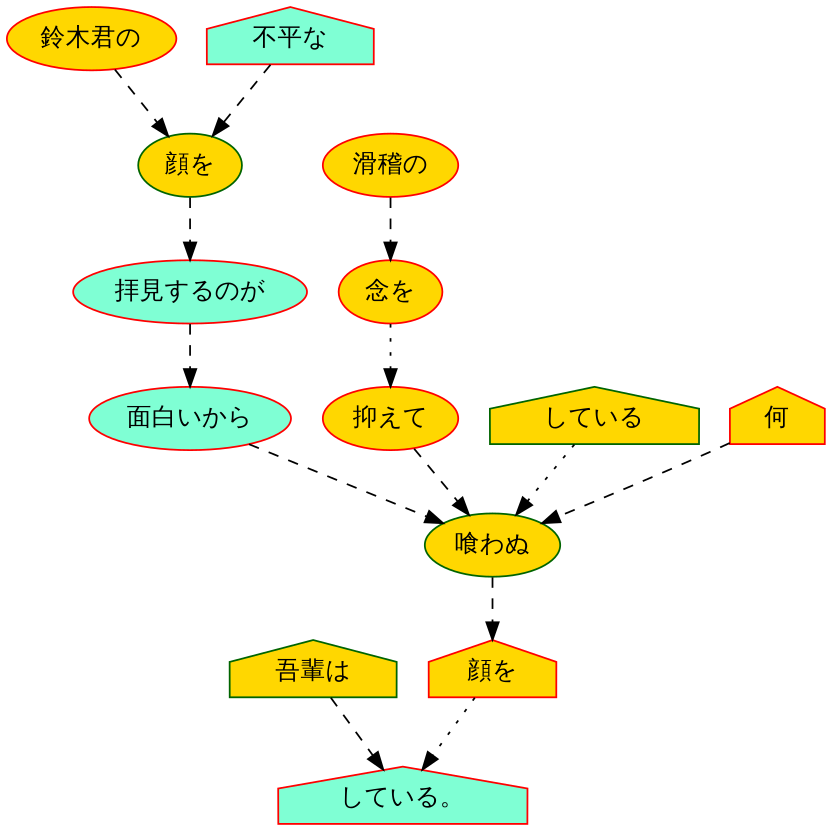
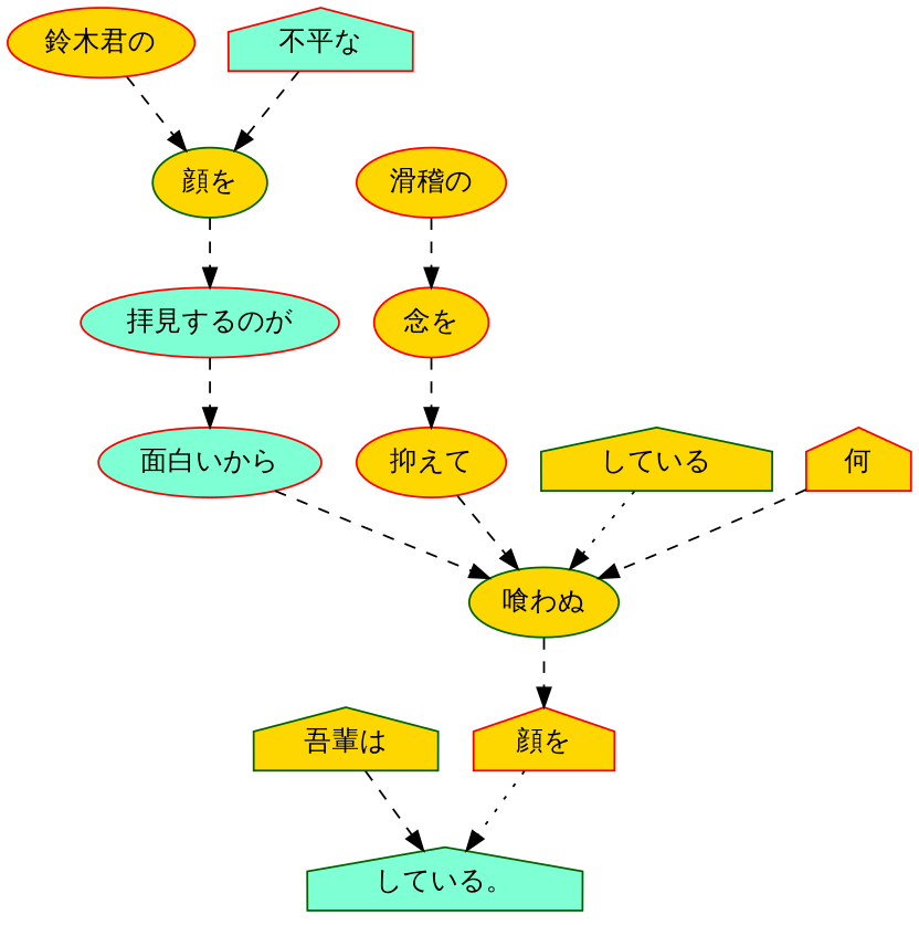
  digraph {
    node [color=red fillcolor=gold shape=ellipse style=filled]
    edge [style=dashed]
    n1 [color=darkgreen label="吾輩は" shape=house]
-   n2 [fillcolor=aquamarine label="している。" shape=house]
+   n2 [color=darkgreen fillcolor=aquamarine label="している。" shape=house]
    n3 [label="鈴木君の"]
    n4 [color=darkgreen label="顔を"]
    n5 [fillcolor=aquamarine label="拝見するのが"]
    n6 [fillcolor=aquamarine label="不平な" shape=house]
    n7 [fillcolor=aquamarine label="面白いから"]
    n8 [color=darkgreen label="喰わぬ"]
    n9 [label="抑えて"]
    n10 [label="滑稽の"]
    n11 [label="念を"]
    n12 [label="顔を" shape=house]
    n13 [color=darkgreen label="している" shape=house]
    n14 [label="何" shape=house]
    n1 -> n2
    n3 -> n4
    n4 -> n5
    n5 -> n7
    n6 -> n4
    n7 -> n8
    n8 -> n12
    n9 -> n8
    n10 -> n11
-   n11 -> n9 [style=dotted]
+   n11 -> n9
    n12 -> n2 [style=dotted]
    n13 -> n8 [style=dotted]
    n14 -> n8
  }
